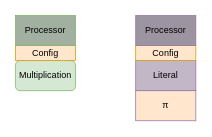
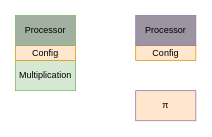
  <mxCell id="0" value="" />
  <mxCell id="1" parent="0" />
  <mxCell id="2" value="π" style="rounded=0;whiteSpace=wrap;html=1;fillColor=#ffe6cc;strokeColor=#9673a6;" vertex="1" parent="1"><mxGeometry x="180" y="120" width="80" height="40" as="geometry" /></mxCell>
- <mxCell id="3" value="Multiplication" style="whiteSpace=wrap;html=1;fillColor=#d5e8d4;strokeColor=#82b366;rounded=1;" vertex="1" parent="1"><mxGeometry x="20" y="80" width="80" height="40" as="geometry" /></mxCell>
- <mxCell id="4" value="Literal" style="rounded=0;whiteSpace=wrap;html=1;fillColor=#C2B7C7;strokeColor=#9673a6;" vertex="1" parent="1"><mxGeometry x="180" y="80" width="80" height="40" as="geometry" /></mxCell>
+ <mxCell id="3" value="Multiplication" style="rounded=0;whiteSpace=wrap;html=1;fillColor=#d5e8d4;strokeColor=#82b366;" vertex="1" parent="1"><mxGeometry x="20" y="80" width="80" height="40" as="geometry" /></mxCell>
  <mxCell id="5" value="Config" style="rounded=0;whiteSpace=wrap;html=1;fillColor=#ffe6cc;strokeColor=#d79b00;" vertex="1" parent="1"><mxGeometry x="20" y="60" width="80" height="20" as="geometry" /></mxCell>
  <mxCell id="6" value="Config" style="rounded=0;whiteSpace=wrap;html=1;fillColor=#ffe6cc;strokeColor=#d79b00;" vertex="1" parent="1"><mxGeometry x="180" y="60" width="80" height="20" as="geometry" /></mxCell>
  <mxCell id="7" value="Processor" style="rounded=0;whiteSpace=wrap;html=1;fillColor=#A2B0A1;strokeColor=#82b366;" vertex="1" parent="1"><mxGeometry x="20" y="20" width="80" height="40" as="geometry" /></mxCell>
  <mxCell id="8" value="Processor" style="rounded=0;whiteSpace=wrap;html=1;fillColor=#9C94A1;strokeColor=#9673a6;" vertex="1" parent="1"><mxGeometry x="180" y="20" width="80" height="40" as="geometry" /></mxCell>
